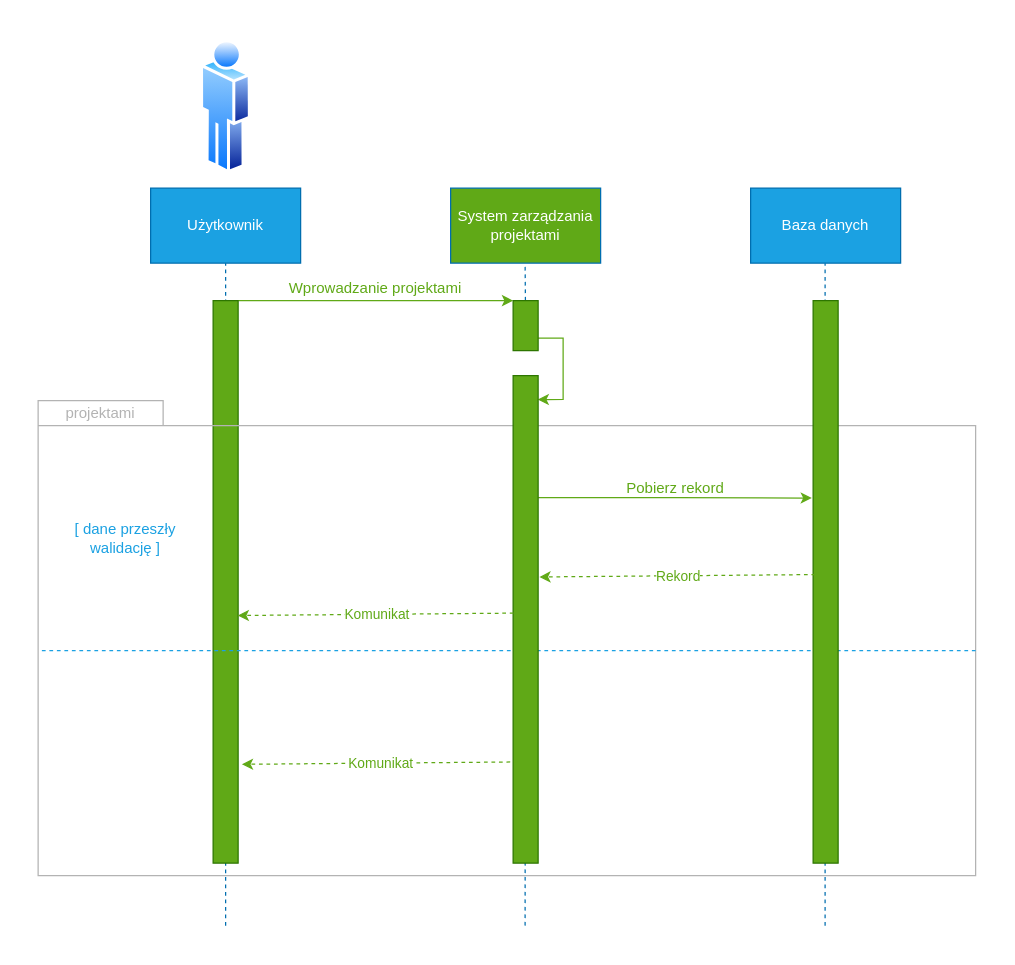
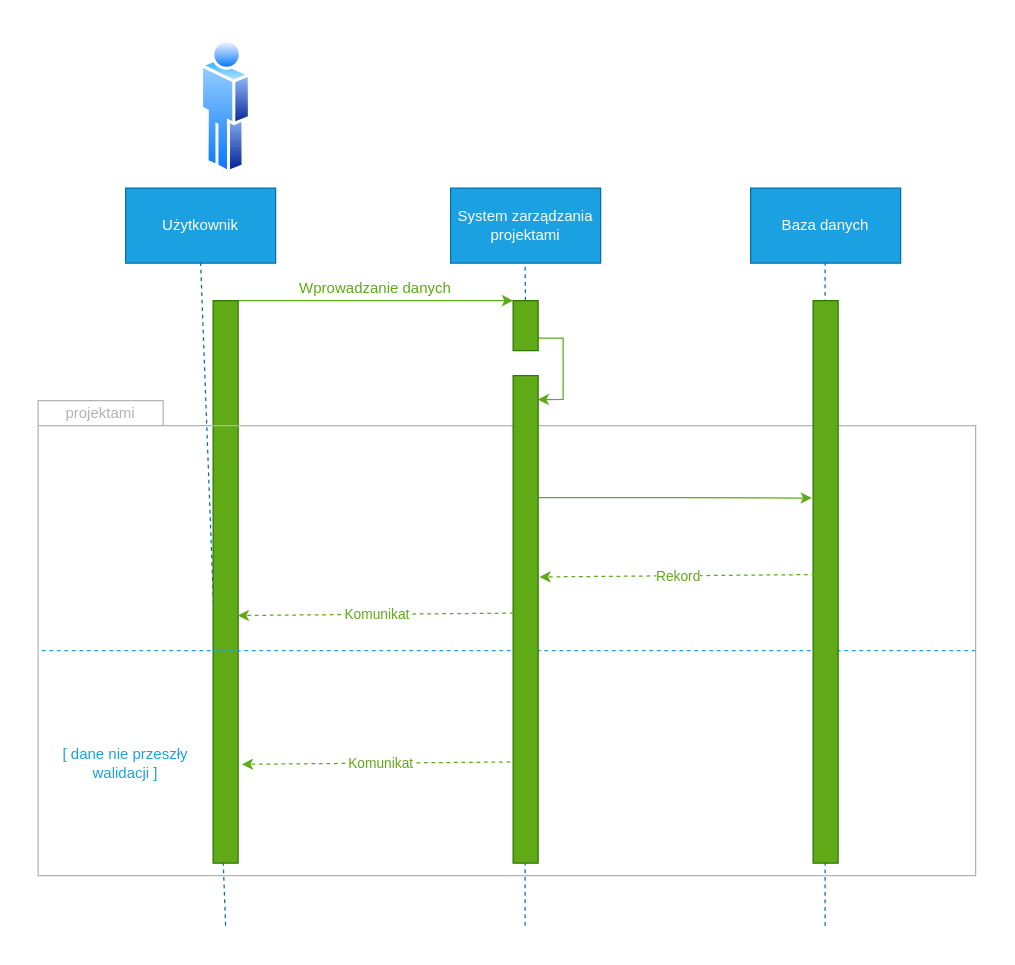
  <mxCell id="0" />
  <mxCell id="1" parent="0" />
- <mxCell id="2" value="Użytkownik" style="rounded=0;whiteSpace=wrap;html=1;fillColor=#1ba1e2;strokeColor=#006EAF;fontColor=#ffffff;" parent="1" vertex="1"><mxGeometry x="120" y="150" width="120" height="60" as="geometry" /></mxCell>
- <mxCell id="3" value="System zarządzania projektami" style="rounded=0;whiteSpace=wrap;html=1;fillColor=#60a917;strokeColor=#006EAF;fontColor=#ffffff;" parent="1" vertex="1"><mxGeometry x="360" y="150" width="120" height="60" as="geometry" /></mxCell>
+ <mxCell id="2" value="Użytkownik" style="rounded=0;whiteSpace=wrap;html=1;fillColor=#1ba1e2;strokeColor=#006EAF;fontColor=#ffffff;" parent="1" vertex="1"><mxGeometry x="100" y="150" width="120" height="60" as="geometry" /></mxCell>
+ <mxCell id="3" value="System zarządzania projektami" style="rounded=0;whiteSpace=wrap;html=1;fillColor=#1ba1e2;strokeColor=#006EAF;fontColor=#ffffff;" parent="1" vertex="1"><mxGeometry x="360" y="150" width="120" height="60" as="geometry" /></mxCell>
  <mxCell id="4" value="Baza danych" style="rounded=0;whiteSpace=wrap;html=1;fillColor=#1ba1e2;strokeColor=#006EAF;fontColor=#ffffff;" parent="1" vertex="1"><mxGeometry x="600" y="150" width="120" height="60" as="geometry" /></mxCell>
  <mxCell id="5" value="" style="endArrow=none;dashed=1;html=1;entryX=0.5;entryY=1;entryDx=0;entryDy=0;fillColor=#1ba1e2;strokeColor=#006EAF;" parent="1" target="2" edge="1"><mxGeometry width="50" height="50" relative="1" as="geometry"><mxPoint x="180" y="740" as="sourcePoint" /><mxPoint x="440" y="80" as="targetPoint" /></mxGeometry></mxCell>
  <mxCell id="6" style="edgeStyle=orthogonalEdgeStyle;rounded=0;orthogonalLoop=1;jettySize=auto;html=1;exitX=1;exitY=0;exitDx=0;exitDy=0;entryX=0;entryY=0;entryDx=0;entryDy=0;fontColor=#1BA1E2;fillColor=#60a917;strokeColor=#60A917;" parent="1" source="7" target="17" edge="1"><mxGeometry relative="1" as="geometry"><Array as="points"><mxPoint x="290" y="240" /><mxPoint x="290" y="240" /></Array></mxGeometry></mxCell>
  <mxCell id="7" value="" style="rounded=0;whiteSpace=wrap;html=1;fillColor=#60a917;strokeColor=#2D7600;fontColor=#ffffff;" parent="1" vertex="1"><mxGeometry x="170" y="240" width="20" height="450" as="geometry" /></mxCell>
  <mxCell id="8" value="" style="shape=folder;fontStyle=1;spacingTop=10;tabWidth=100;tabHeight=20;tabPosition=left;html=1;fillColor=none;strokeColor=#B3B3B3;" parent="1" vertex="1"><mxGeometry x="30" y="320" width="750" height="380" as="geometry" /></mxCell>
  <mxCell id="9" value="projektami" style="text;html=1;strokeColor=none;fillColor=none;align=center;verticalAlign=middle;whiteSpace=wrap;rounded=0;fontColor=#B3B3B3;" parent="1" vertex="1"><mxGeometry x="30" y="320" width="100" height="20" as="geometry" /></mxCell>
- <mxCell id="10" value="[ dane przeszły walidację ]" style="text;html=1;strokeColor=none;fillColor=none;align=center;verticalAlign=middle;whiteSpace=wrap;rounded=0;fontColor=#1BA1E2;" parent="1" vertex="1"><mxGeometry x="40" y="350" width="120" height="160" as="geometry" /></mxCell>
  <mxCell id="11" value="" style="endArrow=none;dashed=1;html=1;entryX=0;entryY=0;entryDx=0;entryDy=200;entryPerimeter=0;exitX=0;exitY=0;exitDx=750;exitDy=200;exitPerimeter=0;strokeColor=#1BA1E2;" parent="1" source="8" target="8" edge="1"><mxGeometry width="50" height="50" relative="1" as="geometry"><mxPoint x="340" y="1320" as="sourcePoint" /><mxPoint x="340" y="790" as="targetPoint" /></mxGeometry></mxCell>
+ <mxCell id="12" value="[ dane nie przeszły walidacji ]" style="text;html=1;strokeColor=none;fillColor=none;align=center;verticalAlign=middle;whiteSpace=wrap;rounded=0;fontColor=#1BA1E2;" parent="1" vertex="1"><mxGeometry x="40" y="530" width="120" height="160" as="geometry" /></mxCell>
  <mxCell id="13" value="" style="aspect=fixed;perimeter=ellipsePerimeter;html=1;align=center;shadow=0;dashed=0;spacingTop=3;image;image=img/lib/active_directory/user.svg;fontColor=#1BA1E2;strokeColor=#1BA1E2;fillColor=#1BA1E2;" parent="1" vertex="1"><mxGeometry x="160" y="30" width="40.7" height="110" as="geometry" /></mxCell>
  <mxCell id="14" value="" style="endArrow=none;dashed=1;html=1;entryX=0.5;entryY=1;entryDx=0;entryDy=0;fillColor=#1ba1e2;strokeColor=#006EAF;startArrow=none;" parent="1" source="17" edge="1"><mxGeometry width="50" height="50" relative="1" as="geometry"><mxPoint x="419.58" y="740" as="sourcePoint" /><mxPoint x="419.58" y="210" as="targetPoint" /></mxGeometry></mxCell>
  <mxCell id="15" value="" style="endArrow=none;dashed=1;html=1;entryX=0.5;entryY=1;entryDx=0;entryDy=0;fillColor=#1ba1e2;strokeColor=#006EAF;" parent="1" edge="1"><mxGeometry width="50" height="50" relative="1" as="geometry"><mxPoint x="659.58" y="740" as="sourcePoint" /><mxPoint x="659.58" y="210" as="targetPoint" /></mxGeometry></mxCell>
  <mxCell id="16" style="edgeStyle=orthogonalEdgeStyle;rounded=0;orthogonalLoop=1;jettySize=auto;html=1;exitX=1;exitY=0.75;exitDx=0;exitDy=0;entryX=0.983;entryY=0.049;entryDx=0;entryDy=0;entryPerimeter=0;fontColor=#60A917;strokeColor=#60A917;" parent="1" source="17" target="21" edge="1"><mxGeometry relative="1" as="geometry" /></mxCell>
  <mxCell id="17" value="" style="rounded=0;whiteSpace=wrap;html=1;fillColor=#60a917;strokeColor=#2D7600;fontColor=#ffffff;" parent="1" vertex="1"><mxGeometry x="410" y="240" width="20" height="40" as="geometry" /></mxCell>
  <mxCell id="18" value="" style="endArrow=none;dashed=1;html=1;entryX=0.5;entryY=0;entryDx=0;entryDy=0;fillColor=#1ba1e2;strokeColor=#006EAF;" parent="1" target="21" edge="1"><mxGeometry width="50" height="50" relative="1" as="geometry"><mxPoint x="419.58" y="740" as="sourcePoint" /><mxPoint x="419.58" y="210" as="targetPoint" /></mxGeometry></mxCell>
  <mxCell id="19" value="" style="rounded=0;whiteSpace=wrap;html=1;fillColor=#60a917;strokeColor=#2D7600;fontColor=#ffffff;" parent="1" vertex="1"><mxGeometry x="650" y="240" width="20" height="450" as="geometry" /></mxCell>
  <mxCell id="20" style="edgeStyle=orthogonalEdgeStyle;rounded=0;orthogonalLoop=1;jettySize=auto;html=1;exitX=1;exitY=0.25;exitDx=0;exitDy=0;entryX=-0.05;entryY=0.351;entryDx=0;entryDy=0;entryPerimeter=0;fontColor=#60A917;strokeColor=#60A917;" parent="1" source="21" target="19" edge="1"><mxGeometry relative="1" as="geometry" /></mxCell>
  <mxCell id="21" value="" style="rounded=0;whiteSpace=wrap;html=1;fillColor=#60a917;strokeColor=#2D7600;fontColor=#ffffff;" parent="1" vertex="1"><mxGeometry x="410" y="300" width="20" height="390" as="geometry" /></mxCell>
- <mxCell id="22" value="Wprowadzanie projektami" style="text;html=1;strokeColor=none;fillColor=none;align=center;verticalAlign=middle;whiteSpace=wrap;rounded=0;fontColor=#60A917;" parent="1" vertex="1"><mxGeometry x="190" y="220" width="220" height="20" as="geometry" /></mxCell>
- <mxCell id="23" value="Pobierz rekord" style="text;html=1;strokeColor=none;fillColor=none;align=center;verticalAlign=middle;whiteSpace=wrap;rounded=0;fontColor=#60A917;" parent="1" vertex="1"><mxGeometry x="430" y="380" width="220" height="20" as="geometry" /></mxCell>
+ <mxCell id="22" value="Wprowadzanie danych" style="text;html=1;strokeColor=none;fillColor=none;align=center;verticalAlign=middle;whiteSpace=wrap;rounded=0;fontColor=#60A917;" parent="1" vertex="1"><mxGeometry x="190" y="220" width="220" height="20" as="geometry" /></mxCell>
  <mxCell id="24" value="" style="endArrow=classic;html=1;dashed=1;fontColor=#60A917;strokeColor=#60A917;exitX=0.083;exitY=0.487;exitDx=0;exitDy=0;exitPerimeter=0;entryX=1.05;entryY=0.413;entryDx=0;entryDy=0;entryPerimeter=0;" parent="1" source="19" target="21" edge="1"><mxGeometry relative="1" as="geometry"><mxPoint x="350" y="450" as="sourcePoint" /><mxPoint x="450" y="450" as="targetPoint" /></mxGeometry></mxCell>
  <mxCell id="25" value="Rekord" style="edgeLabel;resizable=0;html=1;align=center;verticalAlign=middle;fontColor=#60A917;" parent="24" connectable="0" vertex="1"><mxGeometry relative="1" as="geometry" /></mxCell>
  <mxCell id="26" value="" style="endArrow=classic;html=1;dashed=1;fontColor=#60A917;strokeColor=#60A917;exitX=0.083;exitY=0.487;exitDx=0;exitDy=0;exitPerimeter=0;entryX=1.05;entryY=0.413;entryDx=0;entryDy=0;entryPerimeter=0;" parent="1" edge="1"><mxGeometry relative="1" as="geometry"><mxPoint x="410.33" y="490" as="sourcePoint" /><mxPoint x="189.67" y="491.92" as="targetPoint" /></mxGeometry></mxCell>
  <mxCell id="27" value="Komunikat" style="edgeLabel;resizable=0;html=1;align=center;verticalAlign=middle;fontColor=#60A917;" parent="26" connectable="0" vertex="1"><mxGeometry relative="1" as="geometry" /></mxCell>
  <mxCell id="28" value="" style="endArrow=classic;html=1;dashed=1;fontColor=#60A917;strokeColor=#60A917;exitX=0.083;exitY=0.487;exitDx=0;exitDy=0;exitPerimeter=0;entryX=1.05;entryY=0.413;entryDx=0;entryDy=0;entryPerimeter=0;" parent="1" edge="1"><mxGeometry relative="1" as="geometry"><mxPoint x="413.66" y="609.04" as="sourcePoint" /><mxPoint x="193" y="610.96" as="targetPoint" /></mxGeometry></mxCell>
  <mxCell id="29" value="Komunikat" style="edgeLabel;resizable=0;html=1;align=center;verticalAlign=middle;fontColor=#60A917;" parent="28" connectable="0" vertex="1"><mxGeometry relative="1" as="geometry" /></mxCell>
  <mxCell id="30" value="" style="rounded=0;whiteSpace=wrap;html=1;fontColor=#60A917;fillColor=none;strokeColor=none;" parent="1" vertex="1"><mxGeometry x="20" y="20" width="770" height="730" as="geometry" /></mxCell>
